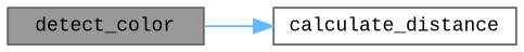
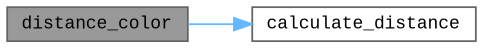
  digraph {
    rankdir=LR
    fontname="Liberation Mono"
    node [fontname="Liberation Mono" fontsize=10 shape=box style=filled]
-   n1 [color=gray40 fillcolor=grey60 fontcolor=black height=0.2 label=detect_color width=0.4]
+   n1 [color=gray40 fillcolor=grey60 fontcolor=black height=0.2 label=distance_color width=0.4]
    n2 [color=grey40 fillcolor=white height=0.2 label=calculate_distance width=0.4]
    n1 -> n2 [color=steelblue1 fontname="Liberation Mono" fontsize=10 labelfontname=Helvetica labelfontsize=10 style=solid]
  }
